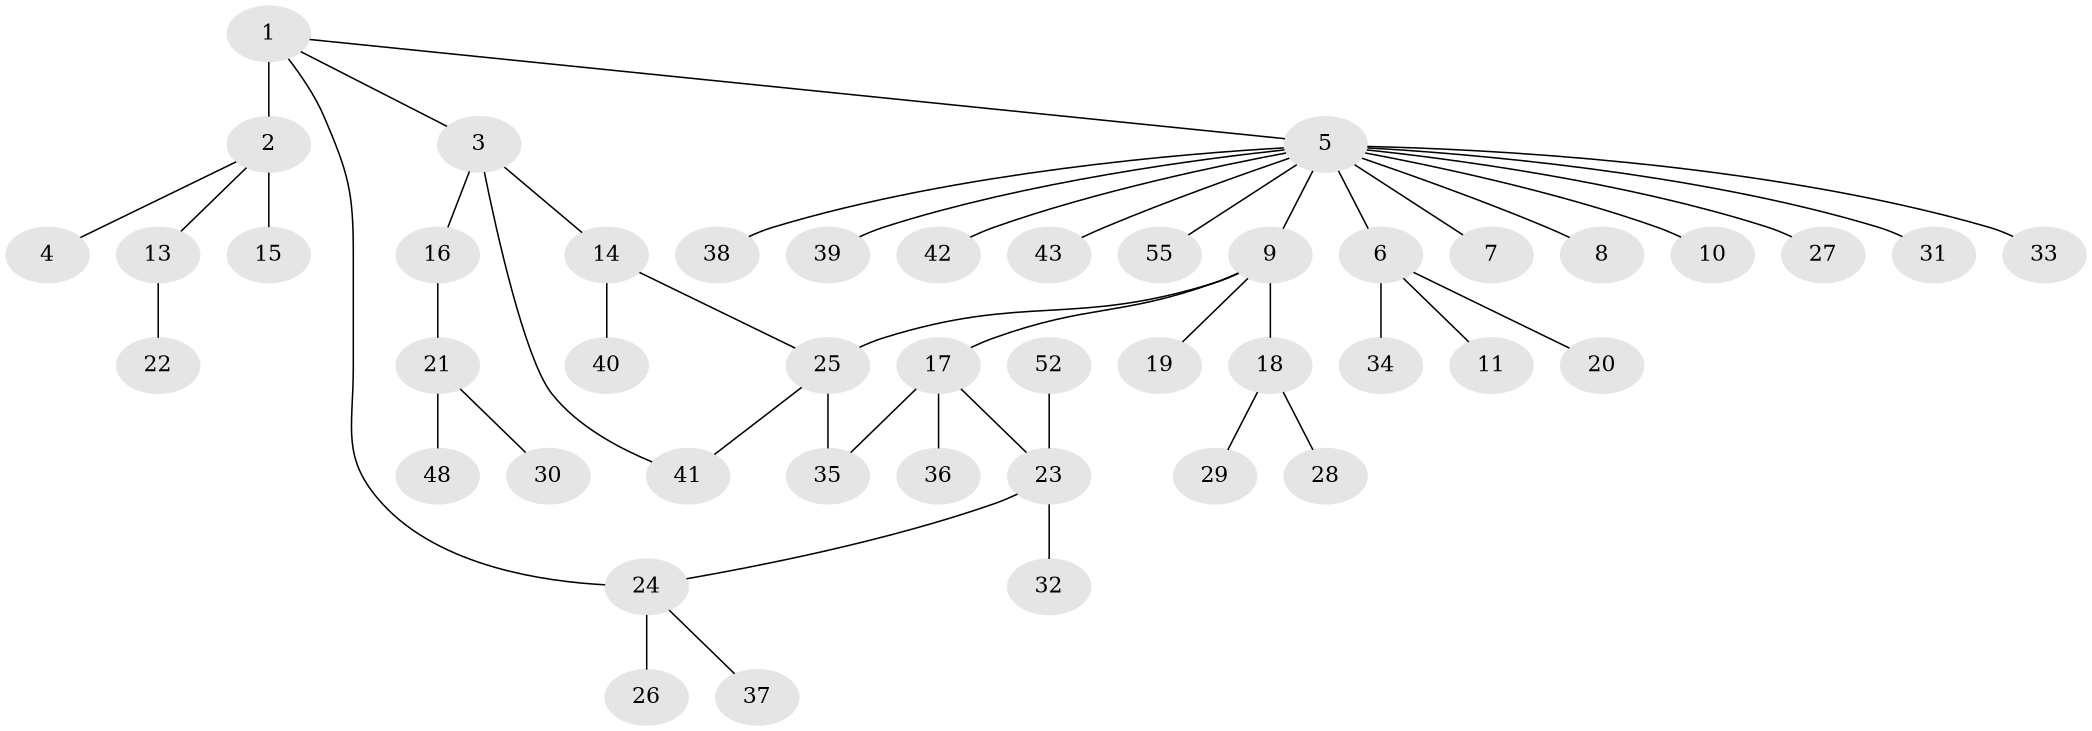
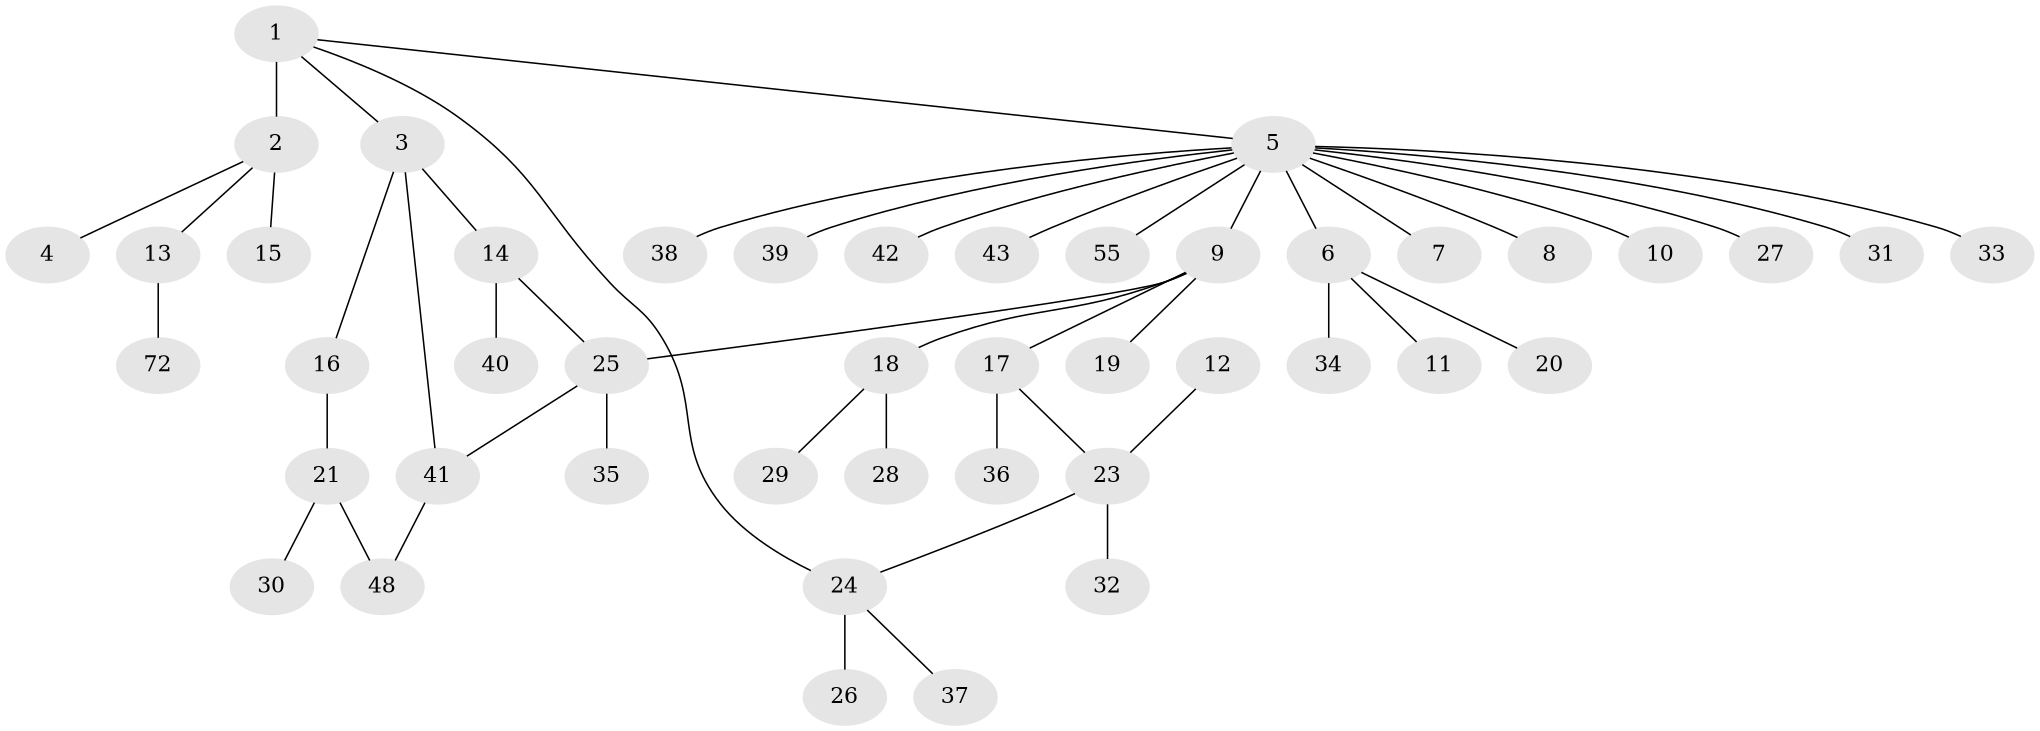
  graph {
    node [color=gray90 style=filled]
    edge [weight=1.0]
    1
    2
    3
    5
    24
    4
    13
    15
    14
    16
    41
    6
    7
    8
    9
    10
    27
    31
    33
    38
    39
    42
    43
    n24 [label=55]
    26
    37
-   12 [label=52]
+   12
    23
-   22
+   22 [label=72]
    25
    40
    21
    n33 [label=48]
    11
    20
    34
    17
    18
    19
    35
    36
    28
    29
    32
    30
    1 -- 2 [weight=5.0]
    1 -- 3
    1 -- 5
    1 -- 24
    2 -- 4
    2 -- 13
    2 -- 15
    3 -- 14
    3 -- 16
    3 -- 41
    5 -- 6
    5 -- 7
    5 -- 8
    5 -- 9
    5 -- 10
    5 -- 27
    5 -- 31
    5 -- 33
    5 -- 38
    5 -- 39
    5 -- 42
    5 -- 43
    5 -- n24
    24 -- 26 [weight=2.0]
    24 -- 37
    13 -- 22
    14 -- 25
    14 -- 40
    16 -- 21
+   41 -- n33
    6 -- 11
    6 -- 20
    6 -- 34 [weight=3.0]
    9 -- 25 [weight=4.0]
    9 -- 17
    9 -- 18
    9 -- 19
    12 -- 23
    23 -- 24
    23 -- 32 [weight=2.0]
    25 -- 41
    25 -- 35
    21 -- n33 [weight=2.0]
    21 -- 30
    17 -- 23
-   17 -- 35
    17 -- 36
    18 -- 28
    18 -- 29
  }
